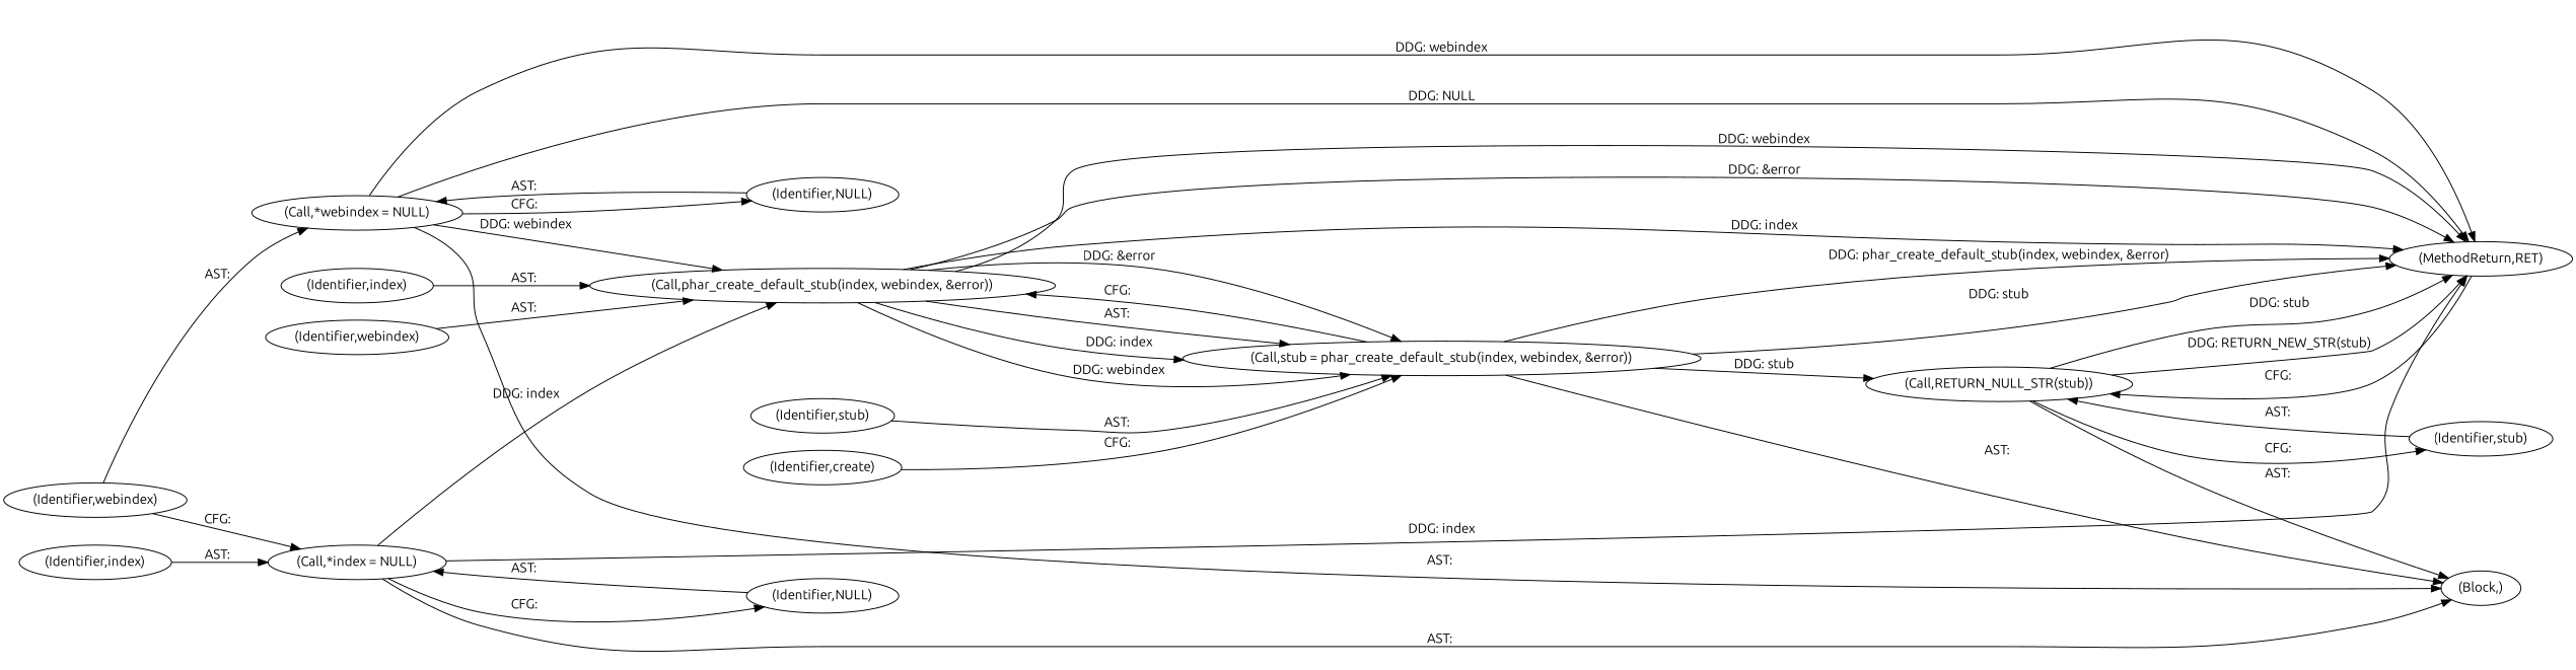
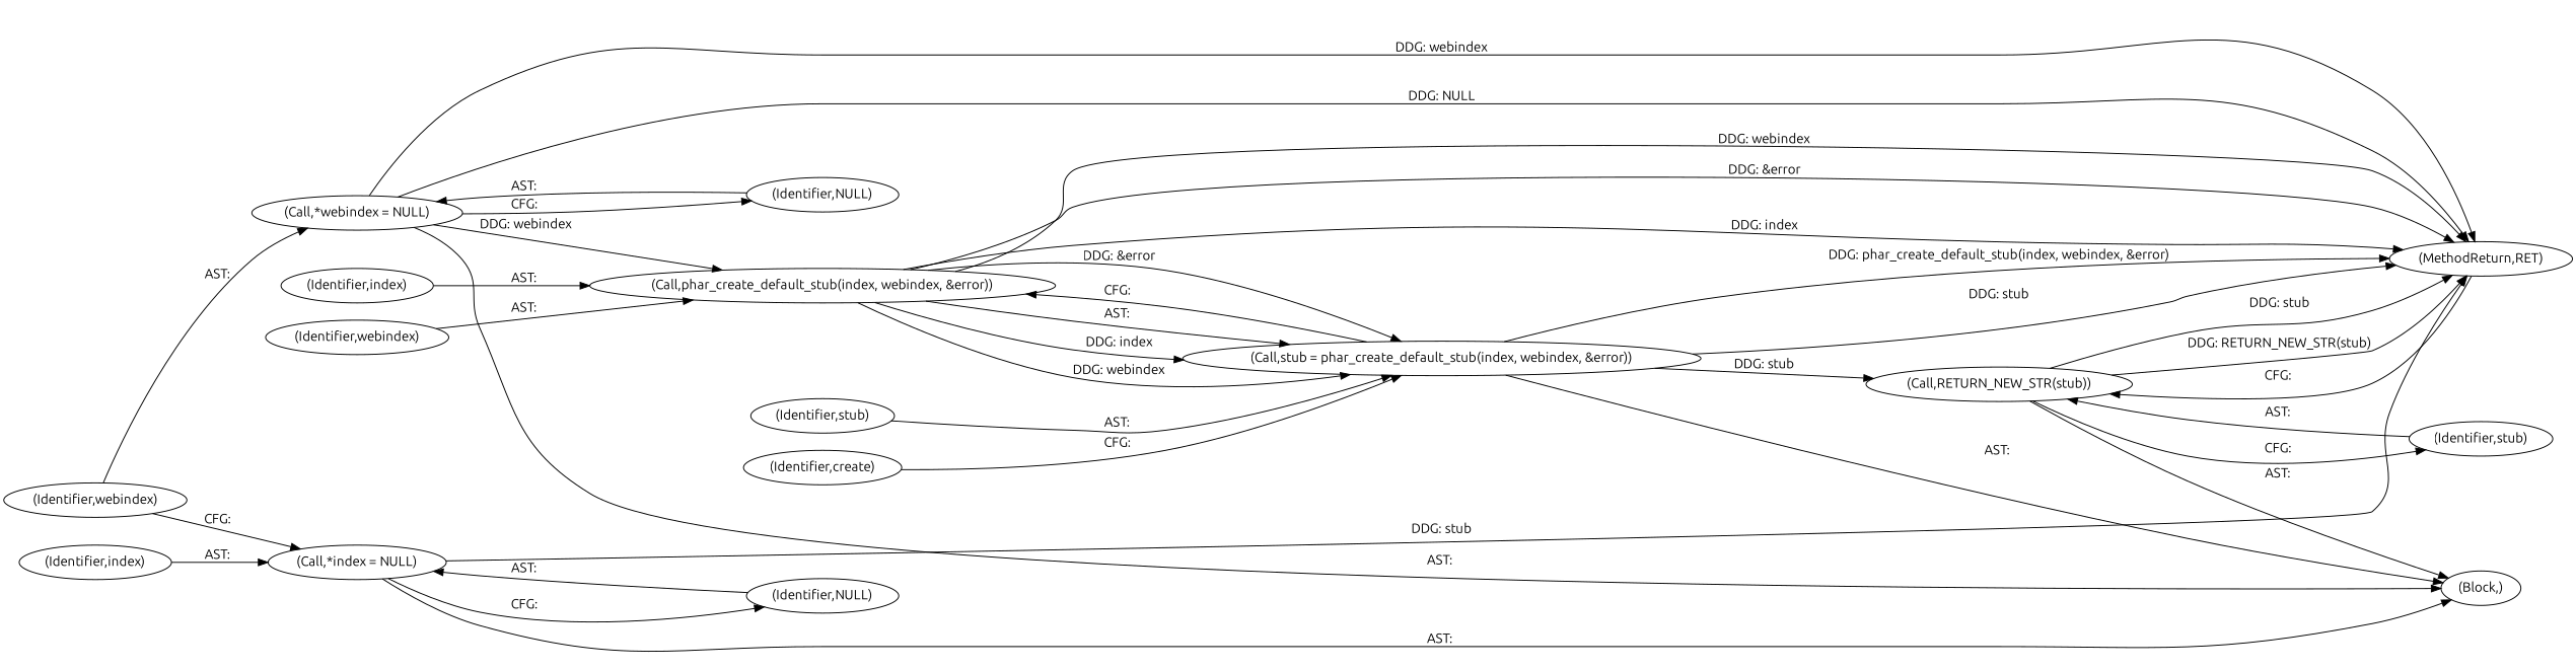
  digraph {
    fontname=Ubuntu
    rankdir=LR
    node [fontname=Ubuntu]
    edge [fontname=Ubuntu]
    n1 [label="(Call,phar_create_default_stub(index, webindex, &error))"]
    n2 [label="(Call,stub = phar_create_default_stub(index, webindex, &error))"]
    n3 [label="(MethodReturn,RET)"]
    n4 [label="(Block,)"]
-   n5 [label="(Call,RETURN_NULL_STR(stub))"]
+   n5 [label="(Call,RETURN_NEW_STR(stub))"]
    n6 [label="(Call,*index = NULL)"]
    n7 [label="(Identifier,NULL)"]
    n8 [label="(Call,*webindex = NULL)"]
    n9 [label="(Identifier,NULL)"]
    n10 [label="(Identifier,stub)"]
    n11 [label="(Identifier,webindex)"]
    n12 [label="(Identifier,create)"]
    n13 [label="(Identifier,index)"]
    n14 [label="(Identifier,index)"]
    n15 [label="(Identifier,stub)"]
    n16 [label="(Identifier,webindex)"]
    n1 -> n2 [label="AST: "]
    n1 -> n2 [label="DDG: index"]
    n1 -> n2 [label="DDG: webindex"]
    n1 -> n2 [label="DDG: &error"]
    n1 -> n3 [label="DDG: webindex"]
    n1 -> n3 [label="DDG: &error"]
    n1 -> n3 [label="DDG: index"]
    n2 -> n1 [label="CFG: "]
    n2 -> n3 [label="DDG: phar_create_default_stub(index, webindex, &error)"]
    n2 -> n3 [label="DDG: stub"]
    n2 -> n4 [label="AST: "]
    n2 -> n5 [label="DDG: stub"]
    n3 -> n5 [label="CFG: "]
    n5 -> n3 [label="DDG: stub"]
    n5 -> n3 [label="DDG: RETURN_NEW_STR(stub)"]
    n5 -> n4 [label="AST: "]
    n5 -> n10 [label="CFG: "]
-   n6 -> n1 [label="DDG: index"]
-   n6 -> n3 [label="DDG: index"]
+   n6 -> n3 [label="DDG: stub"]
    n6 -> n4 [label="AST: "]
    n6 -> n7 [label="CFG: "]
    n7 -> n6 [label="AST: "]
    n8 -> n1 [label="DDG: webindex"]
    n8 -> n3 [label="DDG: webindex"]
    n8 -> n3 [label="DDG: NULL"]
    n8 -> n4 [label="AST: "]
    n8 -> n9 [label="CFG: "]
    n9 -> n8 [label="AST: "]
    n10 -> n5 [label="AST: "]
    n11 -> n6 [label="CFG: "]
    n11 -> n8 [label="AST: "]
    n12 -> n2 [label="CFG: "]
    n13 -> n1 [label="AST: "]
    n14 -> n6 [label="AST: "]
    n15 -> n2 [label="AST: "]
    n16 -> n1 [label="AST: "]
  }
